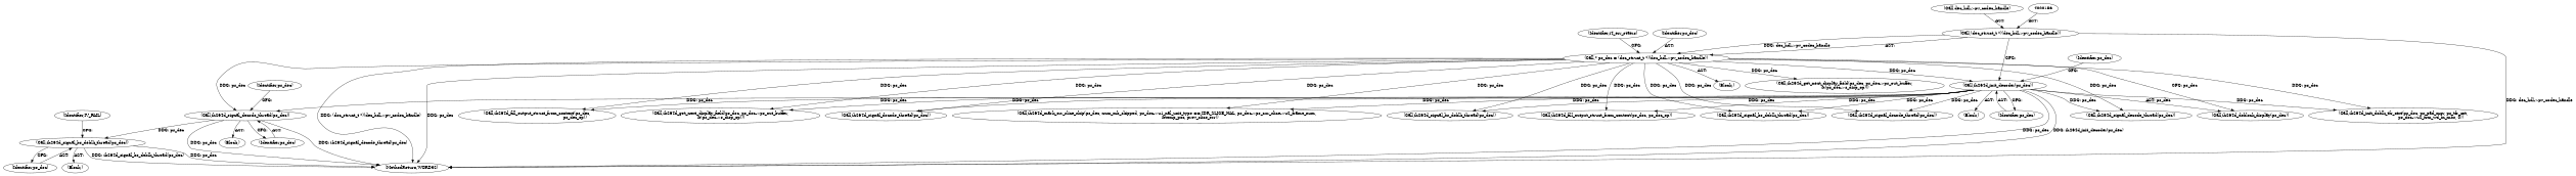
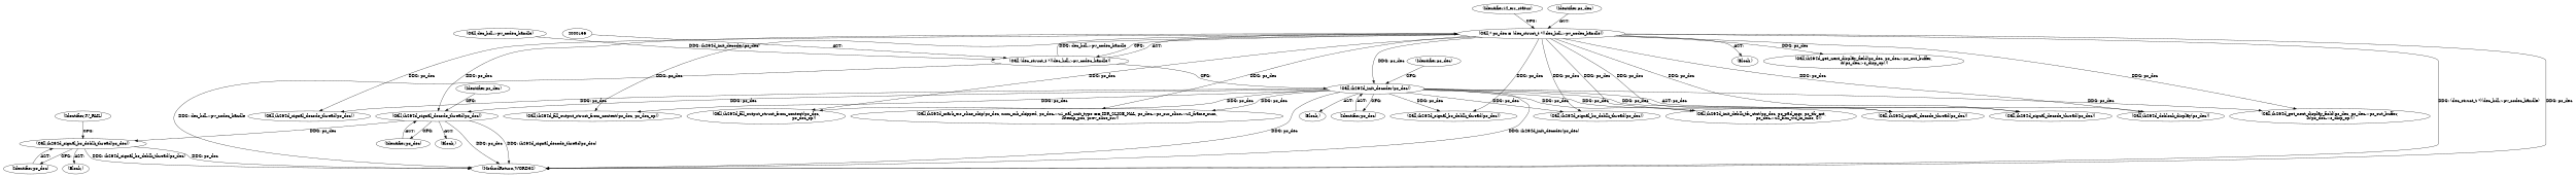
  digraph {
    n1 [label="(Call,ih264d_signal_decode_thread(ps_dec))"]
    n2 [label="(Call,ih264d_signal_bs_deblk_thread(ps_dec))"]
    n3 [label="(MethodReturn,WORD32)"]
    n4 [label="(Block,)"]
    n5 [label="(Identifier,ps_dec)"]
    n6 [label="(Identifier,ps_dec)"]
    n7 [label="(Block,)"]
    n8 [label="(Call,ih264d_init_decoder(ps_dec))"]
    n9 [label="(Call,ih264d_fill_output_struct_from_context(ps_dec,\n                                                           ps_dec_op))"]
    n10 [label="(Call,ih264d_signal_decode_thread(ps_dec))"]
    n11 [label="(Call,ih264d_fill_output_struct_from_context(ps_dec, ps_dec_op))"]
    n12 [label="(Block,)"]
    n13 [label="(Call,ih264d_signal_decode_thread(ps_dec))"]
    n14 [label="(Call,ih264d_get_next_display_field(ps_dec, ps_dec->ps_out_buffer,\n &(ps_dec->s_disp_op)))"]
    n15 [label="(Call,ih264d_mark_err_slice_skip(ps_dec, num_mb_skipped, ps_dec->u1_nal_unit_type == IDR_SLICE_NAL, ps_dec->ps_cur_slice->u2_frame_num,\n                                    &temp_poc, prev_slice_err))"]
    n16 [label="(Identifier,ps_dec)"]
    n17 [label="(Call,ih264d_signal_bs_deblk_thread(ps_dec))"]
    n18 [label="(Call,ih264d_signal_bs_deblk_thread(ps_dec))"]
    n19 [label="(Call,ih264d_signal_decode_thread(ps_dec))"]
    n20 [label="(Call,ih264d_deblock_display(ps_dec))"]
    n21 [label="(Call,ih264d_init_deblk_tfr_ctxt(ps_dec, ps_pad_mgr, ps_tfr_cxt,\n                                           ps_dec->u2_frm_wd_in_mbs, 0))"]
    n22 [label="(Call,* ps_dec = (dec_struct_t *)(dec_hdl->pv_codec_handle))"]
    n23 [label="(Call,(dec_struct_t *)(dec_hdl->pv_codec_handle))"]
    n24 [label="(Block,)"]
    n25 [label="(Call,ih264d_get_next_display_field(ps_dec, ps_dec->ps_out_buffer,\n &(ps_dec->s_disp_op)))"]
    n26 [label="(Call,dec_hdl->pv_codec_handle)"]
    n27 [label="(Identifier,ps_dec)"]
    n28 [label="(Identifier,i4_err_status)"]
    n29 [label="(Identifier,ps_dec)"]
    n30 [label="(Identifier,ps_dec)"]
    n31 [label="(Identifier,IV_FAIL)"]
    n32 [label=4000156]
    n1 -> n2 [label="DDG: ps_dec"]
    n1 -> n3 [label="DDG: ps_dec"]
    n1 -> n3 [label="DDG: ih264d_signal_decode_thread(ps_dec)"]
    n1 -> n4 [label="AST: "]
    n1 -> n5 [label="CFG: "]
    n2 -> n3 [label="DDG: ih264d_signal_bs_deblk_thread(ps_dec)"]
    n2 -> n3 [label="DDG: ps_dec"]
    n2 -> n6 [label="CFG: "]
    n2 -> n7 [label="AST: "]
    n5 -> n1 [label="AST: "]
    n6 -> n2 [label="AST: "]
    n8 -> n1 [label="DDG: ps_dec"]
    n8 -> n3 [label="DDG: ps_dec"]
    n8 -> n3 [label="DDG: ih264d_init_decoder(ps_dec)"]
    n8 -> n9 [label="DDG: ps_dec"]
    n8 -> n10 [label="DDG: ps_dec"]
    n8 -> n11 [label="DDG: ps_dec"]
    n8 -> n12 [label="AST: "]
    n8 -> n13 [label="DDG: ps_dec"]
    n8 -> n14 [label="DDG: ps_dec"]
    n8 -> n15 [label="DDG: ps_dec"]
    n8 -> n16 [label="CFG: "]
    n8 -> n17 [label="DDG: ps_dec"]
    n8 -> n18 [label="DDG: ps_dec"]
    n8 -> n19 [label="DDG: ps_dec"]
    n8 -> n20 [label="AST: ps_dec"]
    n8 -> n21 [label="DDG: ps_dec"]
    n16 -> n8 [label="AST: "]
    n22 -> n1 [label="DDG: ps_dec"]
    n22 -> n3 [label="DDG: (dec_struct_t *)(dec_hdl->pv_codec_handle)"]
    n22 -> n3 [label="DDG: ps_dec"]
    n22 -> n8 [label="DDG: ps_dec"]
    n22 -> n9 [label="DDG: ps_dec"]
    n22 -> n10 [label="DDG: ps_dec"]
    n22 -> n11 [label="DDG: ps_dec"]
    n22 -> n13 [label="DDG: ps_dec"]
    n22 -> n14 [label="DDG: ps_dec"]
    n22 -> n15 [label="DDG: ps_dec"]
    n22 -> n17 [label="DDG: ps_dec"]
    n22 -> n18 [label="DDG: ps_dec"]
    n22 -> n19 [label="DDG: ps_dec"]
-   n22 -> n20 [label="CFG: ps_dec"]
+   n22 -> n20 [label="DDG: ps_dec"]
    n22 -> n21 [label="DDG: ps_dec"]
+   n22 -> n23 [label="CFG: "]
    n22 -> n24 [label="AST: "]
    n22 -> n25 [label="DDG: ps_dec"]
    n23 -> n3 [label="DDG: dec_hdl->pv_codec_handle"]
    n23 -> n8 [label="CFG: "]
    n23 -> n22 [label="AST: "]
    n23 -> n22 [label="DDG: dec_hdl->pv_codec_handle"]
-   n26 -> n23 [label="AST: "]
+   n26 -> n23 [label="DDG: ih264d_init_decoder(ps_dec)"]
    n27 -> n1 [label="CFG: "]
    n28 -> n22 [label="CFG: "]
    n29 -> n22 [label="AST: "]
    n30 -> n8 [label="CFG: "]
    n31 -> n2 [label="CFG: "]
    n32 -> n23 [label="AST: "]
  }
